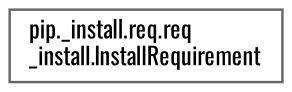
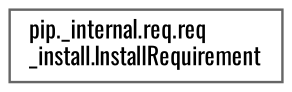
  digraph {
    rankdir=TB
    fontname=Oswald
-   n1 [color=grey40 fillcolor=white fontname=Oswald fontsize=10 height=0.2 label="pip._install.req.req\l_install.InstallRequirement" shape=box style=filled width=0.4]
+   n1 [color=grey40 fillcolor=white fontname=Oswald fontsize=10 height=0.2 label="pip._internal.req.req\l_install.InstallRequirement" shape=box style=filled width=0.4]
  }
